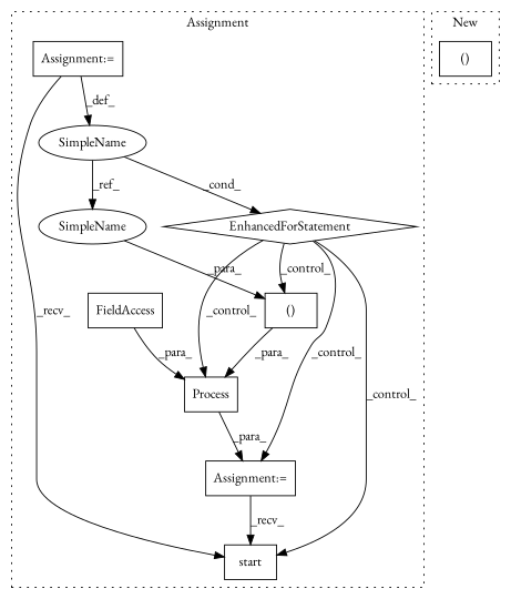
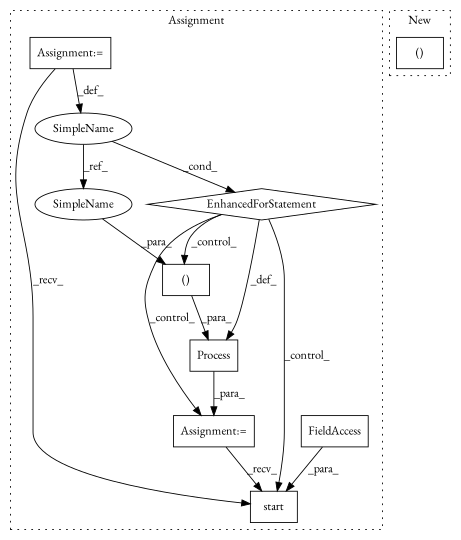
  digraph {
    fontname="EB Garamond"
    node [a=32 fontname="EB Garamond" l=1 s=2146 shape=box]
    edge [fontname="EB Garamond"]
    n1 [l="8,2" label=Process s="2114,2175"]
    n2 [a=22 l=16 label=FieldAccess s=2122]
    n3 [a=7 label="Assignment:=" s=2097]
    n4 [a=106 l=29 label="()"]
    n5 [a=70 l="53,2" label=EnhancedForStatement s="2017,2086" shape=diamond]
    n6 [l=7 label=start s=2187]
    n7 [a=42 label=SimpleName s=2074 shape=ellipse]
    n8 [a=7 l="53,2" label="Assignment:=" s="2017,2086"]
    n9 [a=42 label=SimpleName shape=ellipse]
    n10 [a=106 l=49 label="()" s=2166]
    subgraph cluster_1 {
      label=Assignment
      style=dotted
      n1
      n2
      n3
      n4
      n5
      n6
      n7
      n8
      n9
    }
    subgraph cluster_2 {
      label=New
      style=dotted
      n10
    }
    n1 -> n3 [label=_para_]
-   n2 -> n1 [label=_para_]
+   n2 -> n6 [label=_para_]
    n3 -> n6 [label=_recv_]
    n4 -> n1 [label=_para_]
-   n5 -> n1 [label=_control_]
+   n5 -> n1 [label=_def_]
    n5 -> n3 [label=_control_]
    n5 -> n4 [label=_control_]
    n5 -> n6 [label=_control_]
    n7 -> n5 [label=_cond_]
    n7 -> n9 [label=_ref_]
    n8 -> n6 [label=_recv_]
    n8 -> n7 [label=_def_]
    n9 -> n4 [label=_para_]
  }
